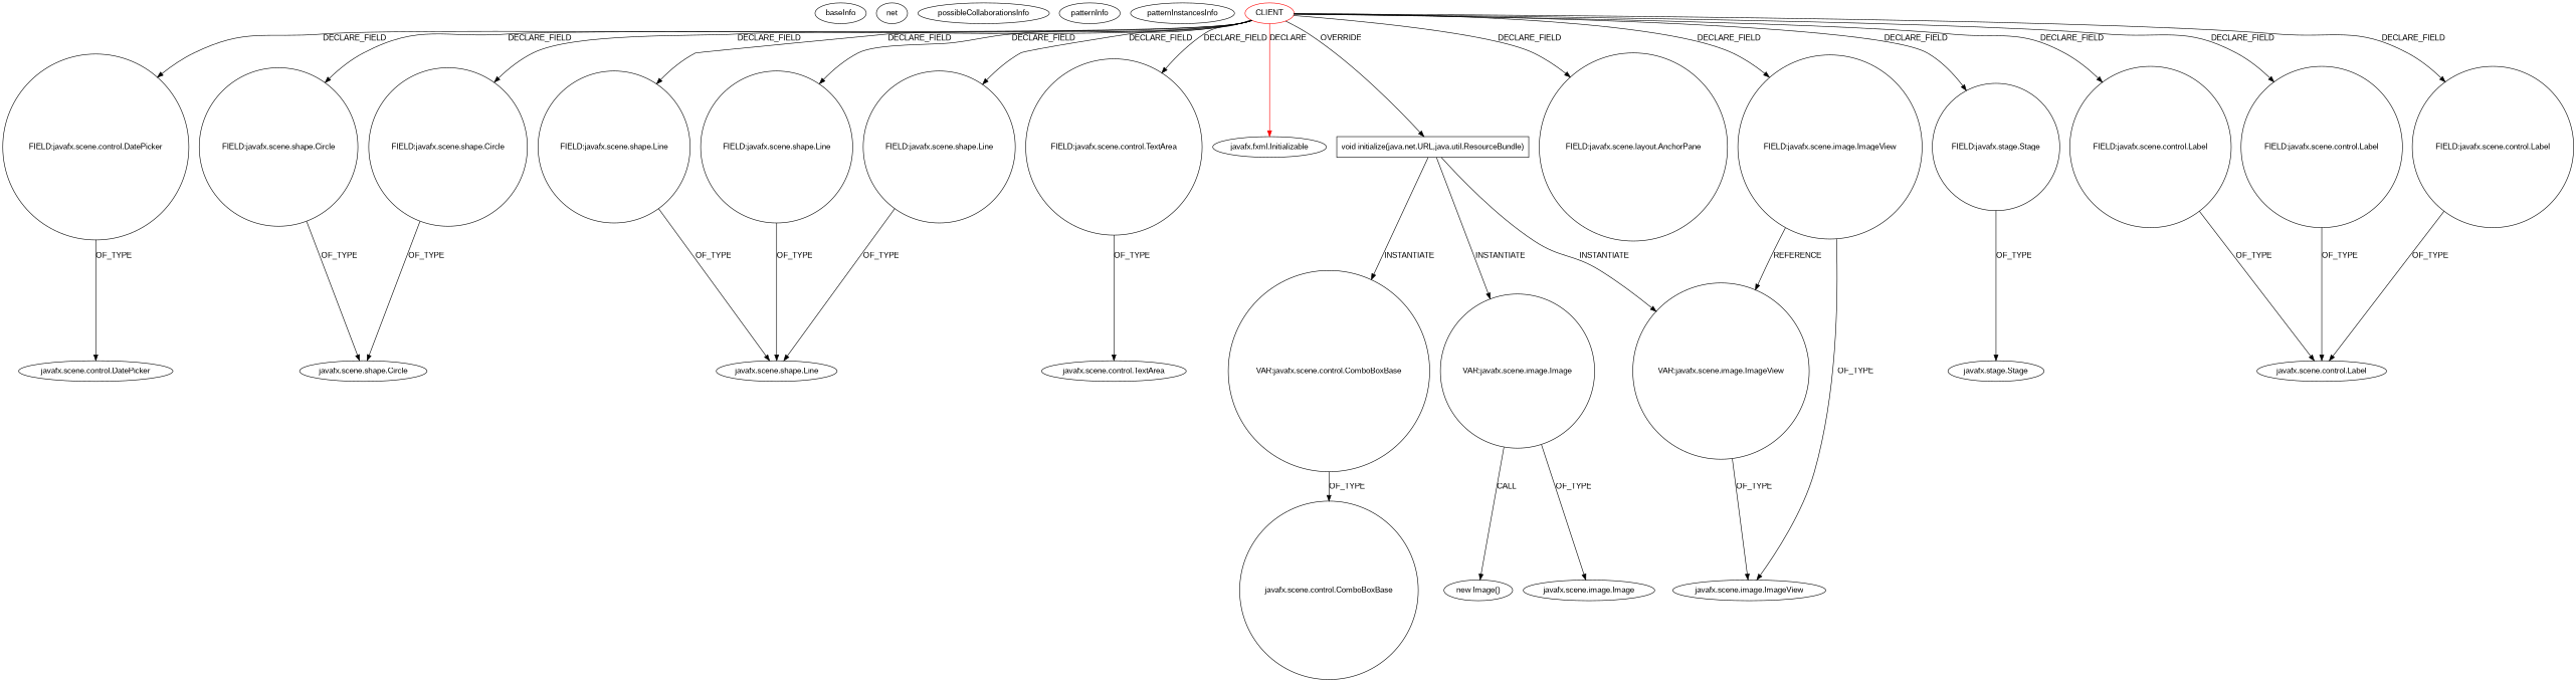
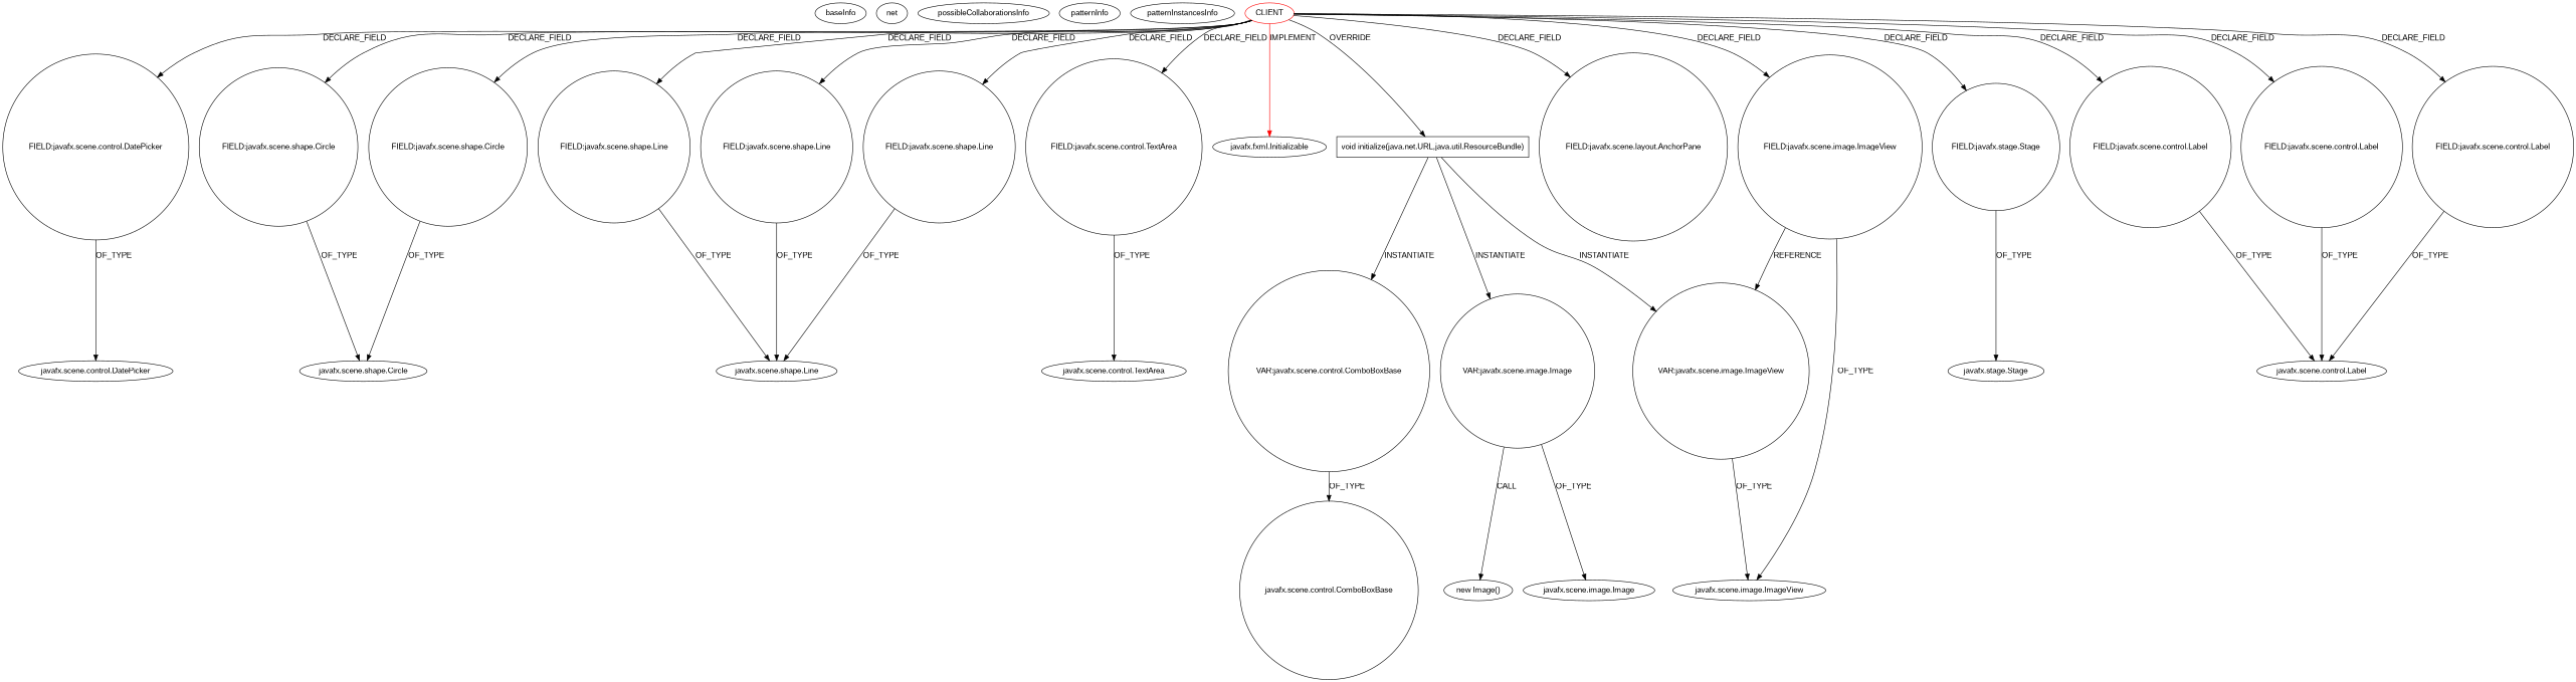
  digraph {
    fontname="Liberation Sans"
    node [fontname="Liberation Sans" isFrameworkType=false shape=circle vertexType=FIELD_DECLARATION]
    edge [fontname="Liberation Sans"]
    baseInfo [category=pattern graphId=2438 isAnonymous=false possibleRelation=false isFrameworkType="" shape="" vertexType=""]
    n2 [0="javafx.fxml.Initializable" label=net isFrameworkType="" shape="" vertexType=""]
    possibleCollaborationsInfo [isFrameworkType="" shape="" vertexType=""]
    patternInfo [frequency=3.0 patternRootClient=0 isFrameworkType="" shape="" vertexType=""]
    patternInstancesInfo [0="josesoler7-agendavital~/josesoler7-agendavital/agendavital-master/src/agendavital/vista/FXMLRegistroPreguntaUnoController.java~FXMLRegistroPreguntaUnoController~3390" 1="josesoler7-agendavital~/josesoler7-agendavital/agendavital-master/src/agendavital/vista/FXMLRegistroPreguntaTresController.java~FXMLRegistroPreguntaTresController~3376" 2="josesoler7-agendavital~/josesoler7-agendavital/agendavital-master/src/agendavital/vista/FXMLRegistroPreguntaDosController.java~FXMLRegistroPreguntaDosController~3379" isFrameworkType="" shape="" vertexType=""]
    n6 [label="FIELD:javafx.scene.control.DatePicker"]
    n7 [label="javafx.scene.control.DatePicker" vertexType=FRAMEWORK_CLASS_TYPE shape=""]
    n8 [color=red label=CLIENT vertexType=ROOT_CLIENT_CLASS_DECLARATION shape=""]
    n9 [label="FIELD:javafx.scene.shape.Circle"]
    n10 [label="FIELD:javafx.scene.shape.Circle"]
    n11 [label="FIELD:javafx.scene.shape.Line"]
    n12 [label="FIELD:javafx.scene.shape.Line"]
    n13 [label="FIELD:javafx.scene.shape.Line"]
    n14 [label="FIELD:javafx.scene.control.TextArea"]
    n15 [label="javafx.fxml.Initializable" vertexType=FRAMEWORK_INTERFACE_TYPE shape=""]
    n16 [label="void initialize(java.net.URL,java.util.ResourceBundle)" shape=box vertexType=OVERRIDING_METHOD_DECLARATION]
    n17 [label="FIELD:javafx.scene.layout.AnchorPane"]
    n18 [label="FIELD:javafx.scene.image.ImageView"]
    n19 [label="FIELD:javafx.stage.Stage"]
    n20 [label="FIELD:javafx.scene.control.Label"]
    n21 [label="FIELD:javafx.scene.control.Label"]
    n22 [label="FIELD:javafx.scene.control.Label"]
    n23 [label="javafx.scene.shape.Circle" vertexType=FRAMEWORK_CLASS_TYPE shape=""]
    n24 [label="javafx.scene.shape.Line" vertexType=FRAMEWORK_CLASS_TYPE shape=""]
    n25 [label="javafx.scene.control.TextArea" vertexType=FRAMEWORK_CLASS_TYPE shape=""]
    n26 [label="VAR:javafx.scene.control.ComboBoxBase" vertexType=VARIABLE_EXPRESION]
    n27 [label="VAR:javafx.scene.image.Image" vertexType=VARIABLE_EXPRESION]
    n28 [label="VAR:javafx.scene.image.ImageView" vertexType=VARIABLE_EXPRESION]
    n29 [label="javafx.scene.image.ImageView" vertexType=FRAMEWORK_CLASS_TYPE shape=""]
    n30 [label="javafx.stage.Stage" vertexType=FRAMEWORK_CLASS_TYPE shape=""]
    n31 [label="javafx.scene.control.Label" vertexType=FRAMEWORK_CLASS_TYPE shape=""]
    n32 [label="javafx.scene.control.ComboBoxBase" vertexType=FRAMEWORK_CLASS_TYPE]
    n33 [label="new Image()" vertexType=CONSTRUCTOR_CALL shape=""]
    n34 [label="javafx.scene.image.Image" vertexType=FRAMEWORK_CLASS_TYPE shape=""]
    n6 -> n7 [label=OF_TYPE]
    n8 -> n6 [label=DECLARE_FIELD]
    n8 -> n9 [label=DECLARE_FIELD]
    n8 -> n10 [label=DECLARE_FIELD]
    n8 -> n11 [label=DECLARE_FIELD]
    n8 -> n12 [label=DECLARE_FIELD]
    n8 -> n13 [label=DECLARE_FIELD]
    n8 -> n14 [label=DECLARE_FIELD]
-   n8 -> n15 [color=red label=DECLARE]
+   n8 -> n15 [color=red label=IMPLEMENT]
    n8 -> n16 [label=OVERRIDE]
    n8 -> n17 [label=DECLARE_FIELD]
    n8 -> n18 [label=DECLARE_FIELD]
    n8 -> n19 [label=DECLARE_FIELD]
    n8 -> n20 [label=DECLARE_FIELD]
    n8 -> n21 [label=DECLARE_FIELD]
    n8 -> n22 [label=DECLARE_FIELD]
    n9 -> n23 [label=OF_TYPE]
    n10 -> n23 [label=OF_TYPE]
    n11 -> n24 [label=OF_TYPE]
    n12 -> n24 [label=OF_TYPE]
    n13 -> n24 [label=OF_TYPE]
    n14 -> n25 [label=OF_TYPE]
    n16 -> n26 [label=INSTANTIATE]
    n16 -> n27 [label=INSTANTIATE]
    n16 -> n28 [label=INSTANTIATE]
    n18 -> n28 [label=REFERENCE]
    n18 -> n29 [label=OF_TYPE]
    n19 -> n30 [label=OF_TYPE]
    n20 -> n31 [label=OF_TYPE]
    n21 -> n31 [label=OF_TYPE]
    n22 -> n31 [label=OF_TYPE]
    n26 -> n32 [label=OF_TYPE]
    n27 -> n33 [label=CALL]
    n27 -> n34 [label=OF_TYPE]
    n28 -> n29 [label=OF_TYPE]
  }
